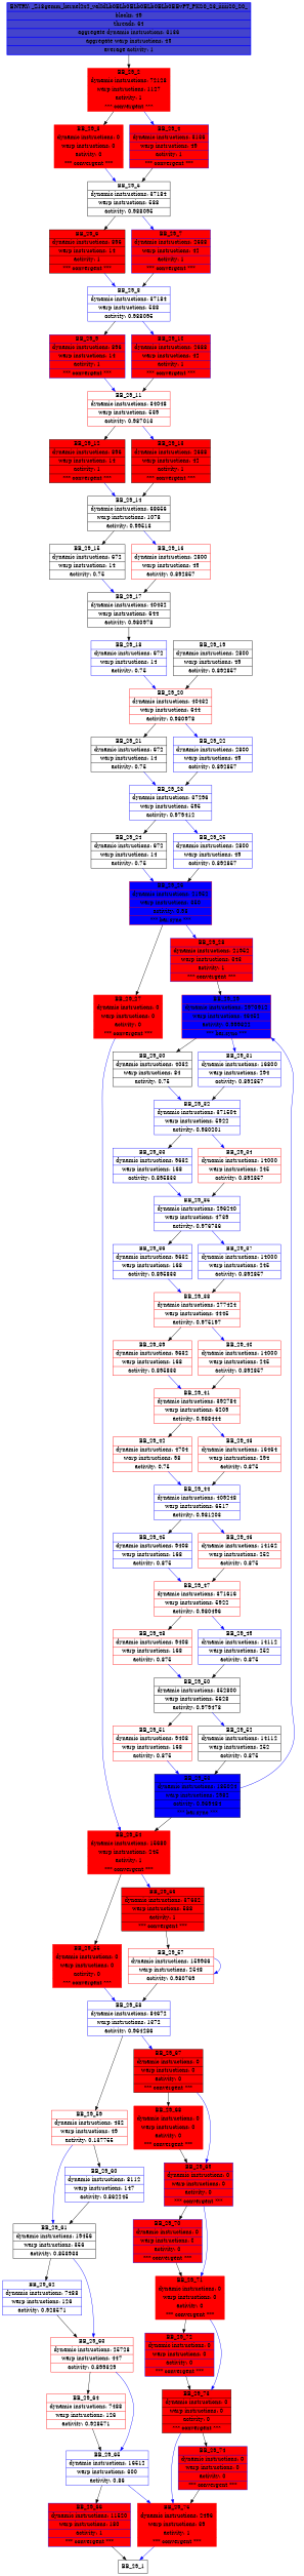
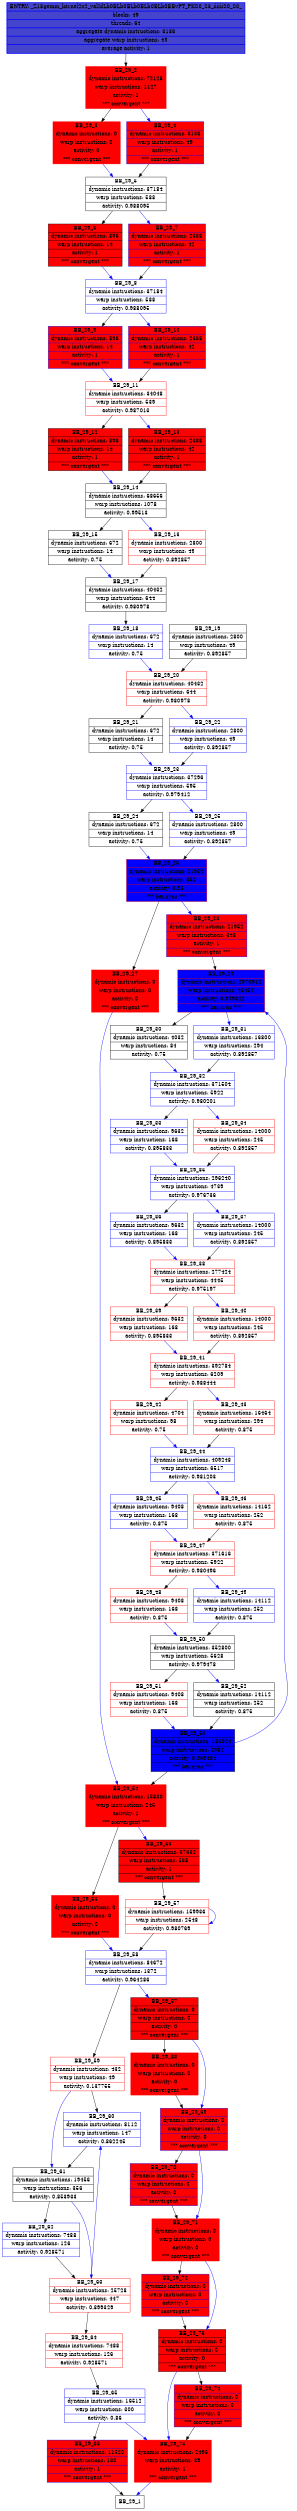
  digraph {
    node [color=blue shape=record]
    n1 [fillcolor="#4444cc" label="{ ENTRY: _Z18gemm_kernel2x2_valIdLb0ELb0ELb0ELb0ELb0EEvPT_PKS0_S3_iiiiiiS0_S0_ | blocks: 49 | threads: 64 | aggregate dynamic instructions: 3136 | aggregate warp instructions: 49 | average activity: 1}" style="bold,filled"]
    n2 [color=red fillcolor="#ff0000" label="{BB_29_2 | dynamic instructions: 72128 | warp instructions: 1127 | activity: 1 | *** convergent *** }" style=filled]
    n3 [color=red fillcolor="#ff0000" label="{BB_29_3 | dynamic instructions: 0 | warp instructions: 0 | activity: 0 | *** convergent *** }" style=filled]
    n4 [fillcolor="#ff0000" label="{BB_29_4 | dynamic instructions: 3136 | warp instructions: 49 | activity: 1 | *** convergent *** }" style=filled]
    n5 [color=black label=BB_29_1 shape=box]
    n6 [color=black label="{BB_29_5 | dynamic instructions: 37184 | warp instructions: 588 | activity: 0.988095}"]
    n7 [color=black fillcolor="#ff0000" label="{BB_29_6 | dynamic instructions: 896 | warp instructions: 14 | activity: 1 | *** convergent *** }" style=filled]
    n8 [fillcolor="#ff0000" label="{BB_29_7 | dynamic instructions: 2688 | warp instructions: 42 | activity: 1 | *** convergent *** }" style=filled]
    n9 [label="{BB_29_8 | dynamic instructions: 37184 | warp instructions: 588 | activity: 0.988095}"]
    n10 [fillcolor="#ff0000" label="{BB_29_9 | dynamic instructions: 896 | warp instructions: 14 | activity: 1 | *** convergent *** }" style=filled]
    n11 [fillcolor="#ff0000" label="{BB_29_10 | dynamic instructions: 2688 | warp instructions: 42 | activity: 1 | *** convergent *** }" style=filled]
    n12 [color=red label="{BB_29_11 | dynamic instructions: 34048 | warp instructions: 539 | activity: 0.987013}"]
    n13 [color=black fillcolor="#ff0000" label="{BB_29_12 | dynamic instructions: 896 | warp instructions: 14 | activity: 1 | *** convergent *** }" style=filled]
    n14 [color=black fillcolor="#ff0000" label="{BB_29_13 | dynamic instructions: 2688 | warp instructions: 42 | activity: 1 | *** convergent *** }" style=filled]
    n15 [color=black label="{BB_29_14 | dynamic instructions: 68656 | warp instructions: 1078 | activity: 0.99513}"]
    n16 [color=black label="{BB_29_15 | dynamic instructions: 672 | warp instructions: 14 | activity: 0.75}"]
    n17 [color=red label="{BB_29_16 | dynamic instructions: 2800 | warp instructions: 49 | activity: 0.892857}"]
    n18 [color=black label="{BB_29_17 | dynamic instructions: 40432 | warp instructions: 644 | activity: 0.980978}"]
    n19 [label="{BB_29_18 | dynamic instructions: 672 | warp instructions: 14 | activity: 0.75}"]
    n20 [color=red label="{BB_29_20 | dynamic instructions: 40432 | warp instructions: 644 | activity: 0.980978}"]
    n21 [color=black label="{BB_29_19 | dynamic instructions: 2800 | warp instructions: 49 | activity: 0.892857}"]
    n22 [color=black label="{BB_29_21 | dynamic instructions: 672 | warp instructions: 14 | activity: 0.75}"]
    n23 [label="{BB_29_22 | dynamic instructions: 2800 | warp instructions: 49 | activity: 0.892857}"]
    n24 [label="{BB_29_23 | dynamic instructions: 37296 | warp instructions: 595 | activity: 0.979412}"]
    n25 [color=black label="{BB_29_24 | dynamic instructions: 672 | warp instructions: 14 | activity: 0.75}"]
    n26 [label="{BB_29_25 | dynamic instructions: 2800 | warp instructions: 49 | activity: 0.892857}"]
    n27 [color=red fillcolor="#0000ff" label="{BB_29_26 | dynamic instructions: 21952 | warp instructions: 350 | activity: 0.98 | *** bar.sync *** }" style=filled]
    n28 [color=red fillcolor="#ff0000" label="{BB_29_27 | dynamic instructions: 0 | warp instructions: 0 | activity: 0 | *** convergent *** }" style=filled]
    n29 [fillcolor="#ff0000" label="{BB_29_28 | dynamic instructions: 21952 | warp instructions: 343 | activity: 1 | *** convergent *** }" style=filled]
    n30 [color=red fillcolor="#ff0000" label="{BB_29_54 | dynamic instructions: 15680 | warp instructions: 245 | activity: 1 | *** convergent *** }" style=filled]
    n31 [color=red fillcolor="#0000ff" label="{BB_29_29 | dynamic instructions: 2970912 | warp instructions: 46452 | activity: 0.999322 | *** bar.sync *** }" style=filled]
    n32 [color=red fillcolor="#ff0000" label="{BB_29_55 | dynamic instructions: 0 | warp instructions: 0 | activity: 0 | *** convergent *** }" style=filled]
    n33 [color=black fillcolor="#ff0000" label="{BB_29_56 | dynamic instructions: 37632 | warp instructions: 588 | activity: 1 | *** convergent *** }" style=filled]
    n34 [color=black label="{BB_29_30 | dynamic instructions: 4032 | warp instructions: 84 | activity: 0.75}"]
    n35 [label="{BB_29_31 | dynamic instructions: 16800 | warp instructions: 294 | activity: 0.892857}"]
    n36 [label="{BB_29_32 | dynamic instructions: 371504 | warp instructions: 5922 | activity: 0.980201}"]
    n37 [label="{BB_29_33 | dynamic instructions: 9632 | warp instructions: 168 | activity: 0.895833}"]
    n38 [color=red label="{BB_29_34 | dynamic instructions: 14000 | warp instructions: 245 | activity: 0.892857}"]
    n39 [label="{BB_29_35 | dynamic instructions: 296240 | warp instructions: 4739 | activity: 0.976736}"]
    n40 [label="{BB_29_36 | dynamic instructions: 9632 | warp instructions: 168 | activity: 0.895833}"]
    n41 [label="{BB_29_37 | dynamic instructions: 14000 | warp instructions: 245 | activity: 0.892857}"]
    n42 [color=red label="{BB_29_38 | dynamic instructions: 277424 | warp instructions: 4445 | activity: 0.975197}"]
    n43 [color=red label="{BB_29_39 | dynamic instructions: 9632 | warp instructions: 168 | activity: 0.895833}"]
    n44 [color=red label="{BB_29_40 | dynamic instructions: 14000 | warp instructions: 245 | activity: 0.892857}"]
    n45 [color=red label="{BB_29_41 | dynamic instructions: 392784 | warp instructions: 6209 | activity: 0.988444}"]
    n46 [color=red label="{BB_29_42 | dynamic instructions: 4704 | warp instructions: 98 | activity: 0.75}"]
    n47 [color=red label="{BB_29_43 | dynamic instructions: 16464 | warp instructions: 294 | activity: 0.875}"]
    n48 [label="{BB_29_44 | dynamic instructions: 409248 | warp instructions: 6517 | activity: 0.981203}"]
    n49 [label="{BB_29_45 | dynamic instructions: 9408 | warp instructions: 168 | activity: 0.875}"]
    n50 [color=red label="{BB_29_46 | dynamic instructions: 14162 | warp instructions: 252 | activity: 0.875}"]
    n51 [color=red label="{BB_29_47 | dynamic instructions: 371616 | warp instructions: 5922 | activity: 0.980496}"]
    n52 [color=red label="{BB_29_48 | dynamic instructions: 9408 | warp instructions: 168 | activity: 0.875}"]
    n53 [label="{BB_29_49 | dynamic instructions: 14112 | warp instructions: 252 | activity: 0.875}"]
    n54 [color=black label="{BB_29_50 | dynamic instructions: 352800 | warp instructions: 5628 | activity: 0.979478}"]
    n55 [color=red label="{BB_29_51 | dynamic instructions: 9408 | warp instructions: 168 | activity: 0.875}"]
    n56 [color=black label="{BB_29_52 | dynamic instructions: 14112 | warp instructions: 252 | activity: 0.875}"]
    n57 [color=black fillcolor="#0000ff" label="{BB_29_53 | dynamic instructions: 185024 | warp instructions: 2982 | activity: 0.969484 | *** bar.sync *** }" style=filled]
    n58 [label="{BB_29_58 | dynamic instructions: 84672 | warp instructions: 1372 | activity: 0.964286}"]
    n59 [color=red label="{BB_29_57 | dynamic instructions: 159936 | warp instructions: 2548 | activity: 0.980769}"]
    n60 [color=red label="{BB_29_59 | dynamic instructions: 432 | warp instructions: 49 | activity: 0.137755}"]
    n61 [color=black fillcolor="#ff0000" label="{BB_29_67 | dynamic instructions: 0 | warp instructions: 0 | activity: 0 | *** convergent *** }" style=filled]
    n62 [label="{BB_29_60 | dynamic instructions: 8112 | warp instructions: 147 | activity: 0.862245}"]
    n63 [color=black label="{BB_29_61 | dynamic instructions: 19456 | warp instructions: 356 | activity: 0.853933}"]
    n64 [color=red fillcolor="#ff0000" label="{BB_29_68 | dynamic instructions: 0 | warp instructions: 0 | activity: 0 | *** convergent *** }" style=filled]
    n65 [fillcolor="#ff0000" label="{BB_29_69 | dynamic instructions: 0 | warp instructions: 0 | activity: 0 | *** convergent *** }" style=filled]
    n66 [label="{BB_29_62 | dynamic instructions: 7488 | warp instructions: 126 | activity: 0.928571}"]
    n67 [color=red label="{BB_29_63 | dynamic instructions: 25728 | warp instructions: 447 | activity: 0.899329}"]
    n68 [color=red label="{BB_29_64 | dynamic instructions: 7488 | warp instructions: 126 | activity: 0.928571}"]
    n69 [label="{BB_29_65 | dynamic instructions: 16512 | warp instructions: 300 | activity: 0.86}"]
    n70 [fillcolor="#ff0000" label="{BB_29_66 | dynamic instructions: 11520 | warp instructions: 180 | activity: 1 | *** convergent *** }" style=filled]
    n71 [color=red fillcolor="#ff0000" label="{BB_29_75 | dynamic instructions: 2496 | warp instructions: 39 | activity: 1 | *** convergent *** }" style=filled]
    n72 [fillcolor="#ff0000" label="{BB_29_70 | dynamic instructions: 0 | warp instructions: 0 | activity: 0 | *** convergent *** }" style=filled]
    n73 [color=red fillcolor="#ff0000" label="{BB_29_71 | dynamic instructions: 0 | warp instructions: 0 | activity: 0 | *** convergent *** }" style=filled]
    n74 [fillcolor="#ff0000" label="{BB_29_72 | dynamic instructions: 0 | warp instructions: 0 | activity: 0 | *** convergent *** }" style=filled]
    n75 [color=black fillcolor="#ff0000" label="{BB_29_73 | dynamic instructions: 0 | warp instructions: 0 | activity: 0 | *** convergent *** }" style=filled]
    n76 [fillcolor="#ff0000" label="{BB_29_74 | dynamic instructions: 0 | warp instructions: 0 | activity: 0 | *** convergent *** }" style=filled]
    n1 -> n2
    n2 -> n3
    n2 -> n4 [color=blue]
    n3 -> n6 [color=blue]
    n4 -> n6
    n6 -> n7
    n6 -> n8 [color=blue]
    n7 -> n9 [color=blue]
    n8 -> n9
    n9 -> n10
    n9 -> n11 [color=blue]
    n10 -> n12 [color=blue]
    n11 -> n12
    n12 -> n13
    n12 -> n14 [color=blue]
    n13 -> n15 [color=blue]
    n14 -> n15
    n15 -> n16
    n15 -> n17 [color=blue]
    n16 -> n18 [color=blue]
    n17 -> n18
    n18 -> n19
    n19 -> n20 [color=blue]
    n20 -> n22
    n20 -> n23 [color=blue]
    n21 -> n20
    n22 -> n24 [color=blue]
    n23 -> n24
    n24 -> n25
    n24 -> n26 [color=blue]
    n25 -> n27 [color=blue]
    n26 -> n27
    n27 -> n28
    n27 -> n29 [color=blue]
    n28 -> n30 [color=blue]
    n29 -> n31
    n30 -> n32
    n30 -> n33 [color=blue]
    n31 -> n34
    n31 -> n35 [color=blue]
    n32 -> n58 [color=blue]
    n33 -> n59
    n34 -> n36 [color=blue]
    n35 -> n36
    n36 -> n37
    n36 -> n38 [color=blue]
    n37 -> n39 [color=blue]
    n38 -> n39
    n39 -> n40
    n39 -> n41 [color=blue]
    n40 -> n42 [color=blue]
    n41 -> n42
    n42 -> n43
    n42 -> n44 [color=blue]
    n43 -> n45 [color=blue]
    n44 -> n45
    n45 -> n46
    n45 -> n47 [color=blue]
    n46 -> n48 [color=blue]
    n47 -> n48
    n48 -> n49
    n48 -> n50 [color=blue]
    n49 -> n51 [color=blue]
    n50 -> n51
    n51 -> n52
    n51 -> n53 [color=blue]
    n52 -> n54 [color=blue]
    n53 -> n54
    n54 -> n55
    n54 -> n56 [color=blue]
    n55 -> n57 [color=blue]
    n56 -> n57
    n57 -> n30
    n57 -> n31 [color=blue]
    n58 -> n60
    n58 -> n61 [color=blue]
    n59 -> n58
    n59 -> n59 [color=blue]
    n60 -> n62
    n60 -> n63 [color=blue]
    n61 -> n64
    n61 -> n65 [color=blue]
    n62 -> n63
    n63 -> n66
    n63 -> n67 [color=blue]
    n64 -> n65
    n65 -> n72
    n65 -> n73 [color=blue]
    n66 -> n67
    n67 -> n68
-   n67 -> n69 [color=blue]
+   n67 -> n62 [color=blue]
    n68 -> n69
    n69 -> n70
    n69 -> n71 [color=blue]
    n70 -> n5
    n71 -> n5 [color=blue]
    n72 -> n73
    n73 -> n74
    n73 -> n75 [color=blue]
    n74 -> n75
    n75 -> n71 [color=blue]
    n75 -> n76
    n76 -> n71
  }
